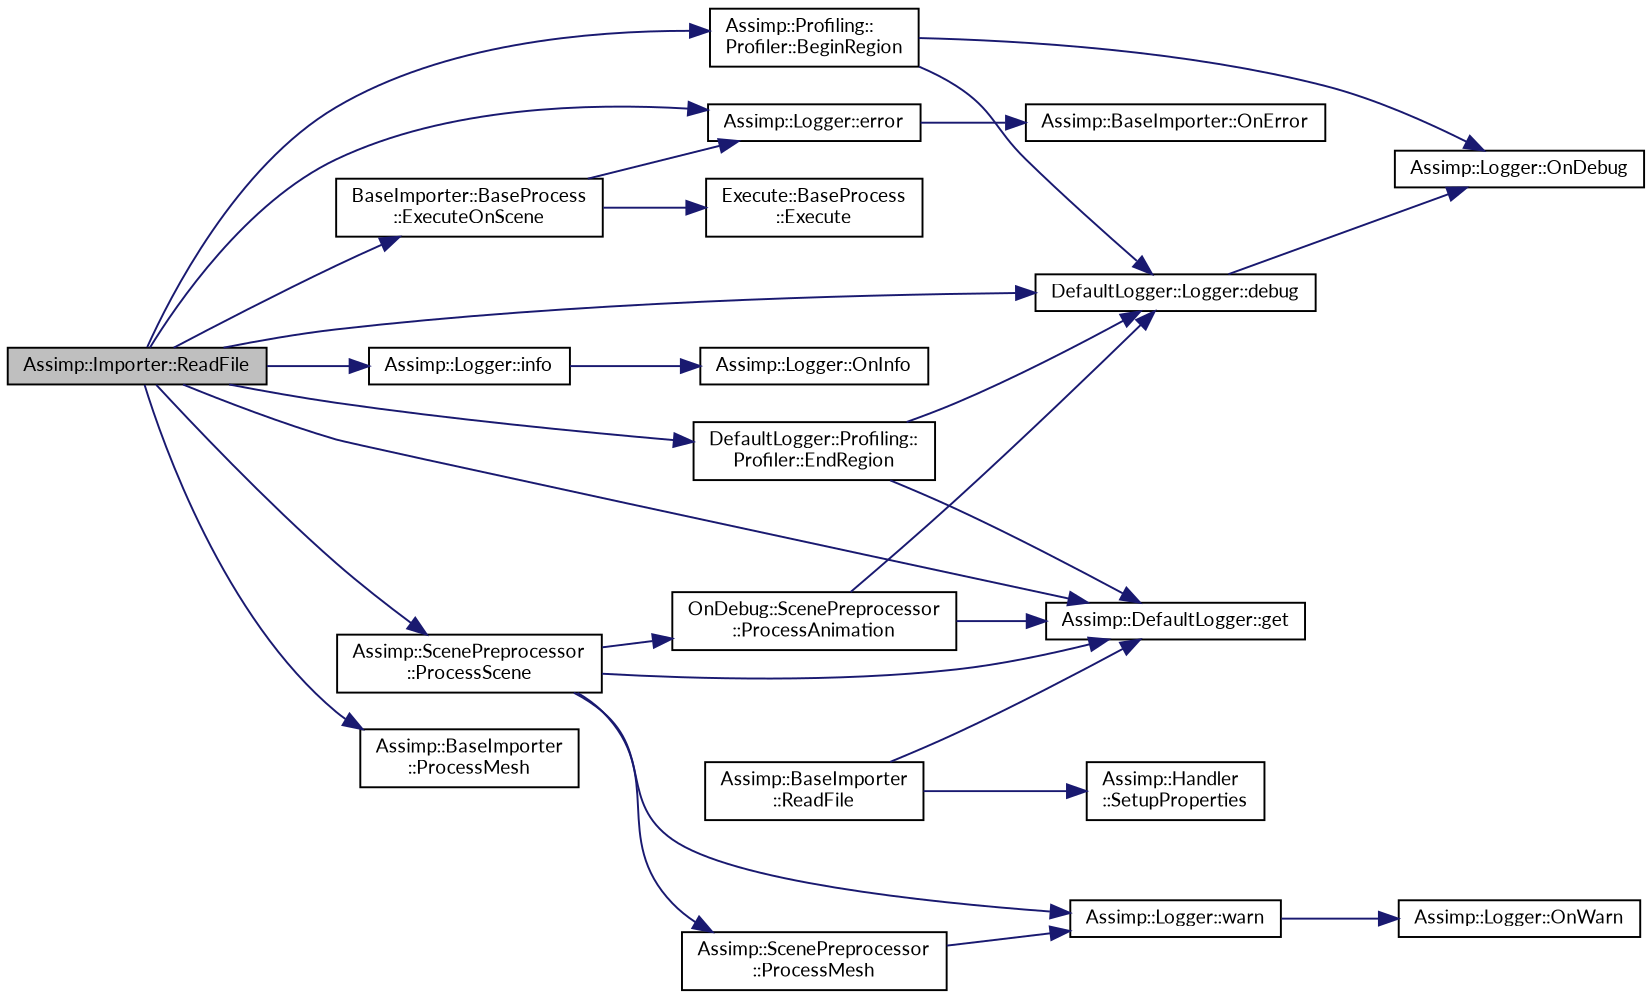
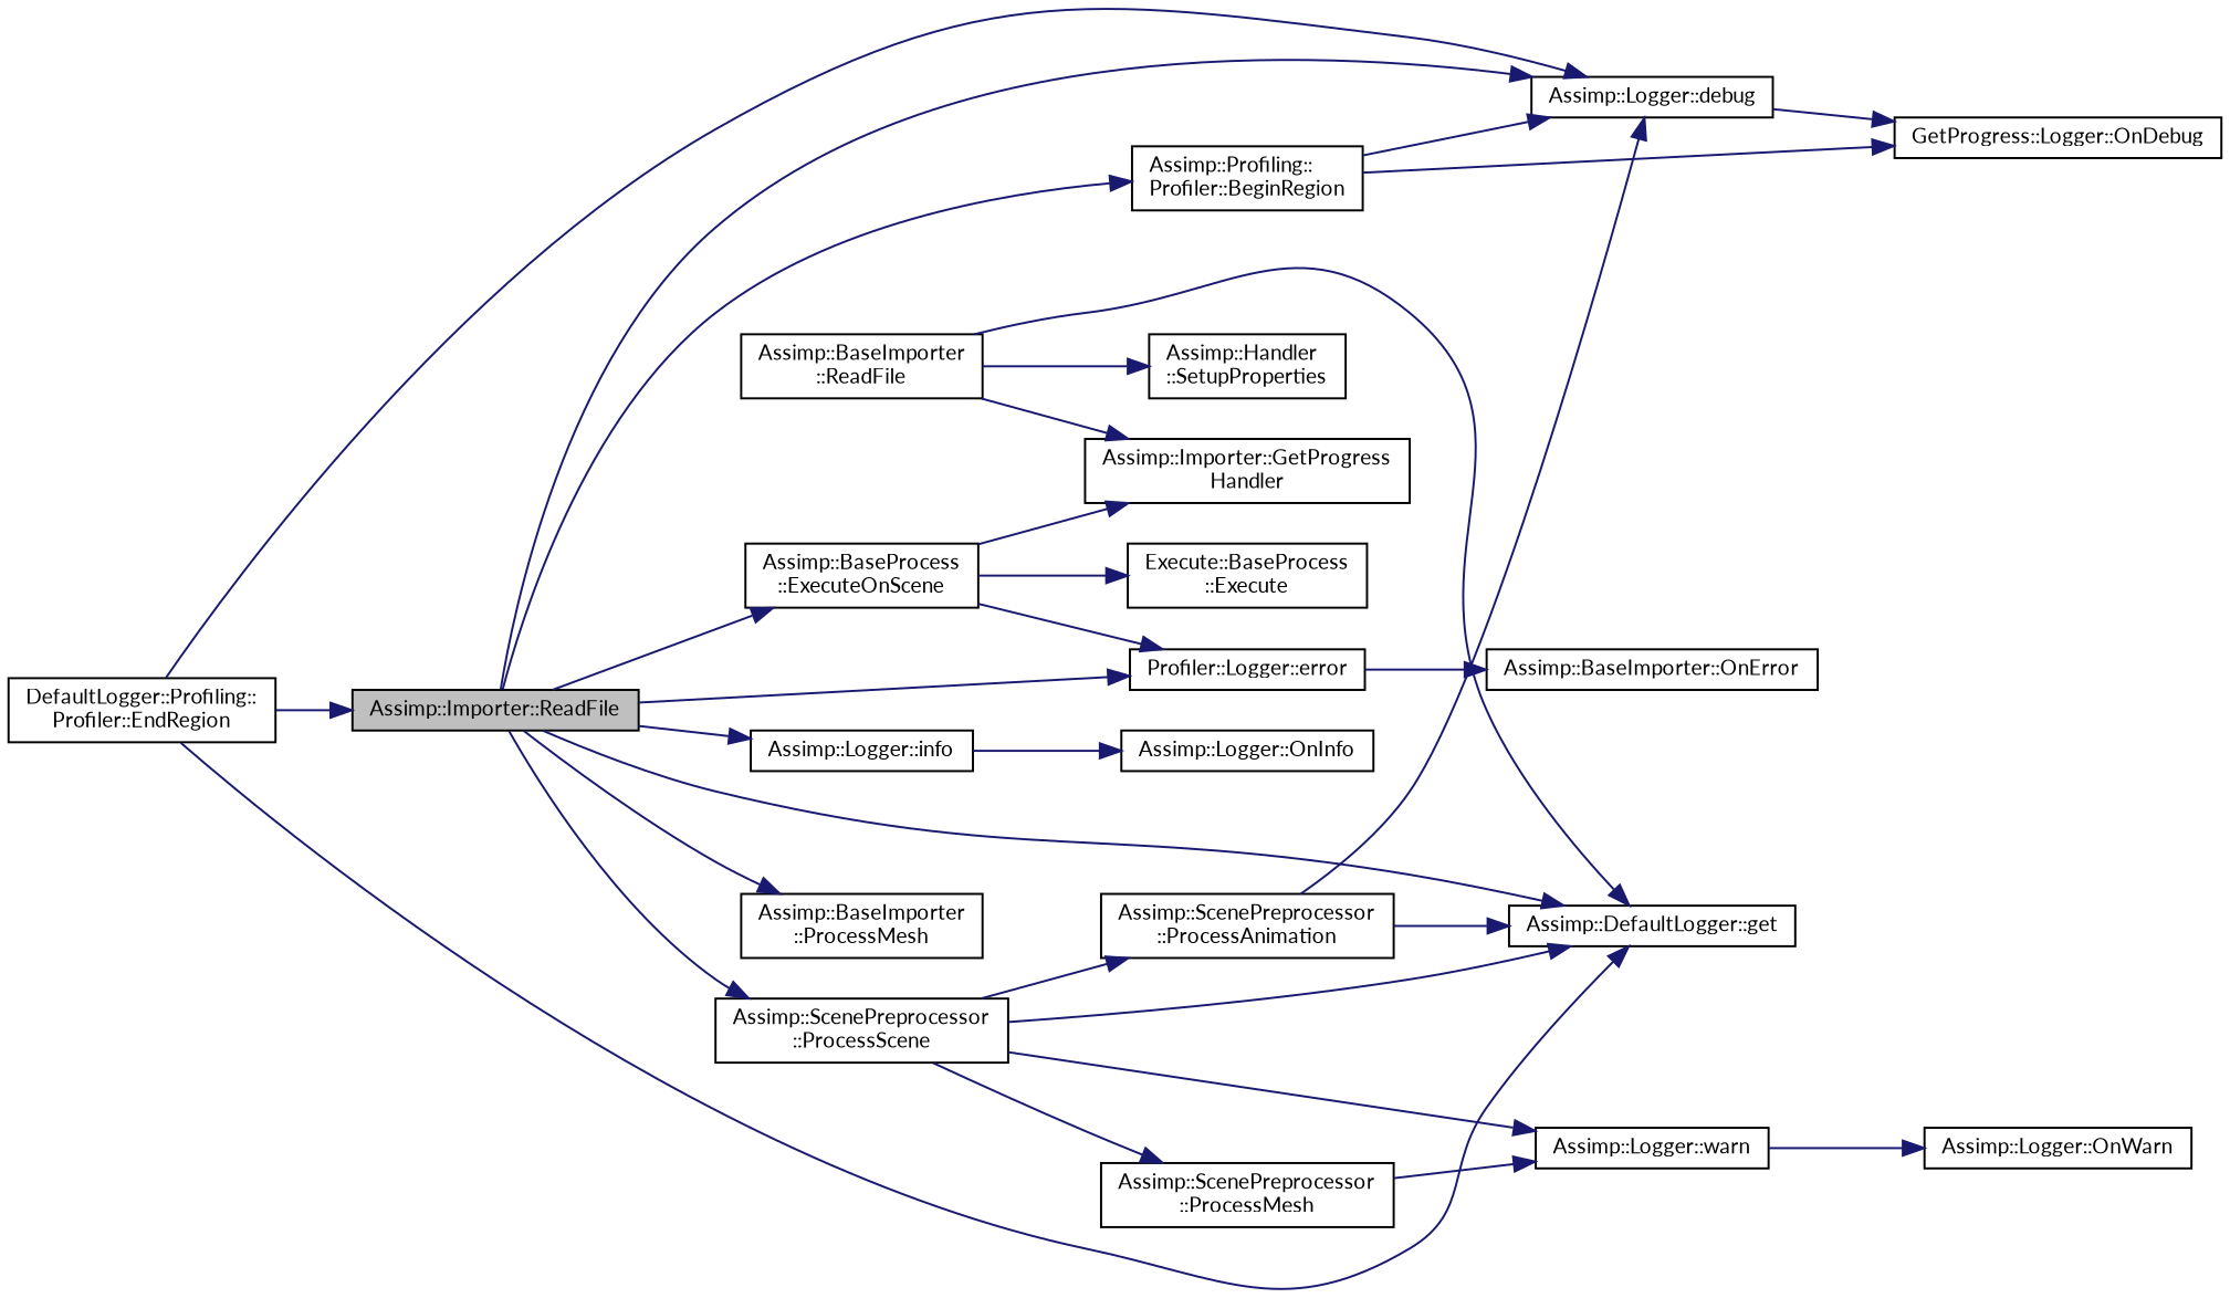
  digraph {
    fontname=Lato
    rankdir=LR
    node [color=black fillcolor=white fontname=Lato fontsize=10 shape=record style=filled]
    edge [color=midnightblue fontname=Lato fontsize=10 labelfontname=Helvetica labelfontsize=10 style=solid]
    n1 [fillcolor=grey75 fontcolor=black height=0.2 label="Assimp::Importer::ReadFile" width=0.4]
    n2 [height=0.2 label="Assimp::DefaultLogger::get" width=0.4]
-   n3 [height=0.2 label="DefaultLogger::Logger::debug" width=0.4]
-   n4 [height=0.2 label="Assimp::Logger::error" width=0.4]
+   n3 [height=0.2 label="Assimp::Logger::debug" width=0.4]
+   n4 [height=0.2 label="Profiler::Logger::error" width=0.4]
    n5 [height=0.2 label="Assimp::Profiling::\lProfiler::BeginRegion" width=0.4]
    n6 [height=0.2 label="Assimp::Logger::info" width=0.4]
    n7 [height=0.2 label="DefaultLogger::Profiling::\lProfiler::EndRegion" width=0.4]
-   n8 [height=0.2 label="BaseImporter::BaseProcess\l::ExecuteOnScene" width=0.4]
+   n8 [height=0.2 label="Assimp::BaseProcess\l::ExecuteOnScene" width=0.4]
    n9 [height=0.2 label="Assimp::ScenePreprocessor\l::ProcessScene" width=0.4]
    n10 [height=0.2 label="Assimp::BaseImporter\l::ProcessMesh" width=0.4]
-   n11 [height=0.2 label="Assimp::Logger::OnDebug" width=0.4]
+   n11 [height=0.2 label="GetProgress::Logger::OnDebug" width=0.4]
    n12 [height=0.2 label="Assimp::BaseImporter::OnError" width=0.4]
    n13 [height=0.2 label="Assimp::Logger::OnInfo" width=0.4]
    n14 [height=0.2 label="Assimp::BaseImporter\l::ReadFile" width=0.4]
+   n15 [height=0.2 label="Assimp::Importer::GetProgress\lHandler" width=0.4]
    n16 [height=0.2 label="Assimp::Handler\l::SetupProperties" width=0.4]
    n17 [height=0.2 label="Execute::BaseProcess\l::Execute" width=0.4]
    n18 [height=0.2 label="Assimp::ScenePreprocessor\l::ProcessMesh" width=0.4]
-   n19 [height=0.2 label="OnDebug::ScenePreprocessor\l::ProcessAnimation" width=0.4]
+   n19 [height=0.2 label="Assimp::ScenePreprocessor\l::ProcessAnimation" width=0.4]
    n20 [height=0.2 label="Assimp::Logger::warn" width=0.4]
    n21 [height=0.2 label="Assimp::Logger::OnWarn" width=0.4]
    n1 -> n2
    n1 -> n3
    n1 -> n4
    n1 -> n5
    n1 -> n6
-   n1 -> n7
+   n7 -> n1
    n1 -> n8
    n1 -> n9
    n1 -> n10
    n3 -> n11
    n4 -> n12
    n5 -> n3
    n5 -> n11
    n6 -> n13
    n7 -> n2
    n7 -> n3
    n8 -> n4
+   n8 -> n15
    n8 -> n17
    n9 -> n2
    n9 -> n18
    n9 -> n19
    n9 -> n20
    n14 -> n2
+   n14 -> n15
    n14 -> n16
    n18 -> n20
    n19 -> n2
    n19 -> n3
    n20 -> n21
  }
